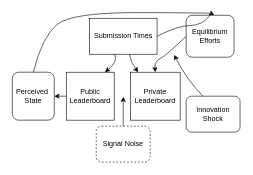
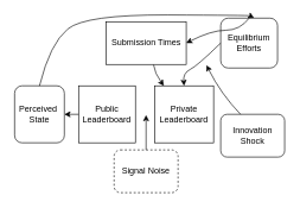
  <mxCell id="0" />
  <mxCell id="1" parent="0" />
  <mxCell id="2" value="&lt;div&gt;&lt;span style=&quot;background-color: transparent; color: light-dark(rgb(0, 0, 0), rgb(255, 255, 255));&quot;&gt;Private&lt;/span&gt;&lt;/div&gt;&lt;div&gt;Leaderboard&lt;/div&gt;" style="rounded=0;whiteSpace=wrap;html=1;" parent="1" vertex="1"><mxGeometry x="217" y="120" width="83" height="80" as="geometry" /></mxCell>
  <mxCell id="3" value="&lt;div&gt;&lt;span style=&quot;background-color: transparent; color: light-dark(rgb(0, 0, 0), rgb(255, 255, 255));&quot;&gt;Public Leaderboard&lt;/span&gt;&lt;/div&gt;" style="rounded=0;whiteSpace=wrap;html=1;" parent="1" vertex="1"><mxGeometry x="110" y="120" width="80" height="80" as="geometry" /></mxCell>
  <mxCell id="4" value="&lt;div&gt;&lt;span style=&quot;background-color: transparent; color: light-dark(rgb(0, 0, 0), rgb(255, 255, 255));&quot;&gt;Perceived&amp;nbsp;&lt;/span&gt;&lt;/div&gt;&lt;div&gt;State&lt;/div&gt;" style="rounded=1;whiteSpace=wrap;html=1;" parent="1" vertex="1"><mxGeometry x="20" y="120" width="70" height="80" as="geometry" /></mxCell>
  <mxCell id="5" value="&lt;div&gt;&lt;span style=&quot;background-color: transparent; color: light-dark(rgb(0, 0, 0), rgb(255, 255, 255));&quot;&gt;Equilibrium&lt;/span&gt;&lt;/div&gt;&lt;div&gt;Efforts&lt;/div&gt;" style="rounded=1;whiteSpace=wrap;html=1;" parent="1" vertex="1"><mxGeometry x="310" y="25" width="80" height="70" as="geometry" /></mxCell>
  <mxCell id="6" value="&lt;div&gt;&lt;span style=&quot;background-color: transparent; color: light-dark(rgb(0, 0, 0), rgb(255, 255, 255));&quot;&gt;Innovation Shock&lt;/span&gt;&lt;/div&gt;" style="rounded=1;whiteSpace=wrap;html=1;" parent="1" vertex="1"><mxGeometry x="310" y="160" width="90" height="60" as="geometry" /></mxCell>
  <mxCell id="7" value="" style="curved=1;endArrow=classic;html=1;rounded=0;exitX=0;exitY=0.5;exitDx=0;exitDy=0;entryX=0.5;entryY=0;entryDx=0;entryDy=0;" parent="1" source="5" target="2" edge="1"><mxGeometry width="50" height="50" relative="1" as="geometry"><mxPoint x="187" y="142" as="sourcePoint" /><mxPoint x="237" y="92" as="targetPoint" /><Array as="points"><mxPoint x="277" y="92" /><mxPoint x="257" y="102" /></Array></mxGeometry></mxCell>
  <mxCell id="8" value="&lt;div&gt;&lt;span style=&quot;background-color: transparent; color: light-dark(rgb(0, 0, 0), rgb(255, 255, 255));&quot;&gt;Submission Times&lt;/span&gt;&lt;/div&gt;" style="rounded=0;whiteSpace=wrap;html=1;" parent="1" vertex="1"><mxGeometry x="148.5" y="30" width="113" height="60" as="geometry" /></mxCell>
- <mxCell id="9" value="" style="curved=1;endArrow=none;html=1;rounded=0;exitX=0.5;exitY=0;exitDx=0;exitDy=0;entryX=1;entryY=0.5;entryDx=0;entryDy=0;" parent="1" source="5" target="8" edge="1"><mxGeometry width="50" height="50" relative="1" as="geometry"><mxPoint x="187" y="142" as="sourcePoint" /><mxPoint x="237" y="92" as="targetPoint" /><Array as="points"><mxPoint x="337" y="42" /><mxPoint x="297" y="42" /></Array></mxGeometry></mxCell>
- <mxCell id="10" value="" style="curved=1;endArrow=classic;html=1;rounded=0;exitX=0.372;exitY=0.992;exitDx=0;exitDy=0;entryX=0.806;entryY=0;entryDx=0;entryDy=0;exitPerimeter=0;entryPerimeter=0;" parent="1" source="8" target="3" edge="1"><mxGeometry width="50" height="50" relative="1" as="geometry"><mxPoint x="187" y="152" as="sourcePoint" /><mxPoint x="237" y="102" as="targetPoint" /><Array as="points"><mxPoint x="197" y="102" /></Array></mxGeometry></mxCell>
+ <mxCell id="9" value="" style="curved=1;endArrow=classic;html=1;rounded=0;exitX=0.5;exitY=0;exitDx=0;exitDy=0;entryX=1;entryY=0.5;entryDx=0;entryDy=0;" parent="1" source="5" target="8" edge="1"><mxGeometry width="50" height="50" relative="1" as="geometry"><mxPoint x="187" y="142" as="sourcePoint" /><mxPoint x="237" y="92" as="targetPoint" /><Array as="points"><mxPoint x="337" y="42" /><mxPoint x="297" y="42" /></Array></mxGeometry></mxCell>
  <mxCell id="11" value="" style="curved=1;endArrow=classic;html=1;rounded=0;exitX=0.593;exitY=1.008;exitDx=0;exitDy=0;exitPerimeter=0;" parent="1" source="8" edge="1"><mxGeometry width="50" height="50" relative="1" as="geometry"><mxPoint x="220" y="91" as="sourcePoint" /><mxPoint x="230" y="120" as="targetPoint" /><Array as="points"><mxPoint x="217" y="102" /></Array></mxGeometry></mxCell>
  <mxCell id="12" value="&lt;div&gt;&lt;span style=&quot;background-color: transparent; color: light-dark(rgb(0, 0, 0), rgb(255, 255, 255));&quot;&gt;Signal Noise&lt;/span&gt;&lt;/div&gt;" style="rounded=1;whiteSpace=wrap;html=1;dashed=1;" parent="1" vertex="1"><mxGeometry x="160" y="210" width="90" height="60" as="geometry" /></mxCell>
  <mxCell id="13" value="" style="endArrow=classic;html=1;rounded=0;exitX=0.5;exitY=0;exitDx=0;exitDy=0;" parent="1" source="12" edge="1"><mxGeometry width="50" height="50" relative="1" as="geometry"><mxPoint x="152" y="222" as="sourcePoint" /><mxPoint x="205" y="161" as="targetPoint" /></mxGeometry></mxCell>
  <mxCell id="14" value="" style="endArrow=classic;html=1;rounded=0;exitX=0;exitY=0.5;exitDx=0;exitDy=0;entryX=1;entryY=0.5;entryDx=0;entryDy=0;" parent="1" source="3" target="4" edge="1"><mxGeometry width="50" height="50" relative="1" as="geometry"><mxPoint x="187" y="142" as="sourcePoint" /><mxPoint x="237" y="92" as="targetPoint" /></mxGeometry></mxCell>
  <mxCell id="15" value="" style="curved=1;endArrow=classic;html=1;rounded=0;exitX=0.5;exitY=0;exitDx=0;exitDy=0;entryX=0.588;entryY=-0.008;entryDx=0;entryDy=0;entryPerimeter=0;" parent="1" source="4" target="5" edge="1"><mxGeometry width="50" height="50" relative="1" as="geometry"><mxPoint x="187" y="142" as="sourcePoint" /><mxPoint x="237" y="92" as="targetPoint" /><Array as="points"><mxPoint x="70" y="60" /><mxPoint x="120" y="20" /><mxPoint x="350" y="21" /></Array></mxGeometry></mxCell>
  <mxCell id="16" value="" style="curved=1;endArrow=classic;html=1;rounded=0;exitX=0.31;exitY=0;exitDx=0;exitDy=0;exitPerimeter=0;" parent="1" source="6" edge="1"><mxGeometry width="50" height="50" relative="1" as="geometry"><mxPoint x="307" y="270" as="sourcePoint" /><mxPoint x="290" y="91" as="targetPoint" /><Array as="points"><mxPoint x="310" y="131" /></Array></mxGeometry></mxCell>
